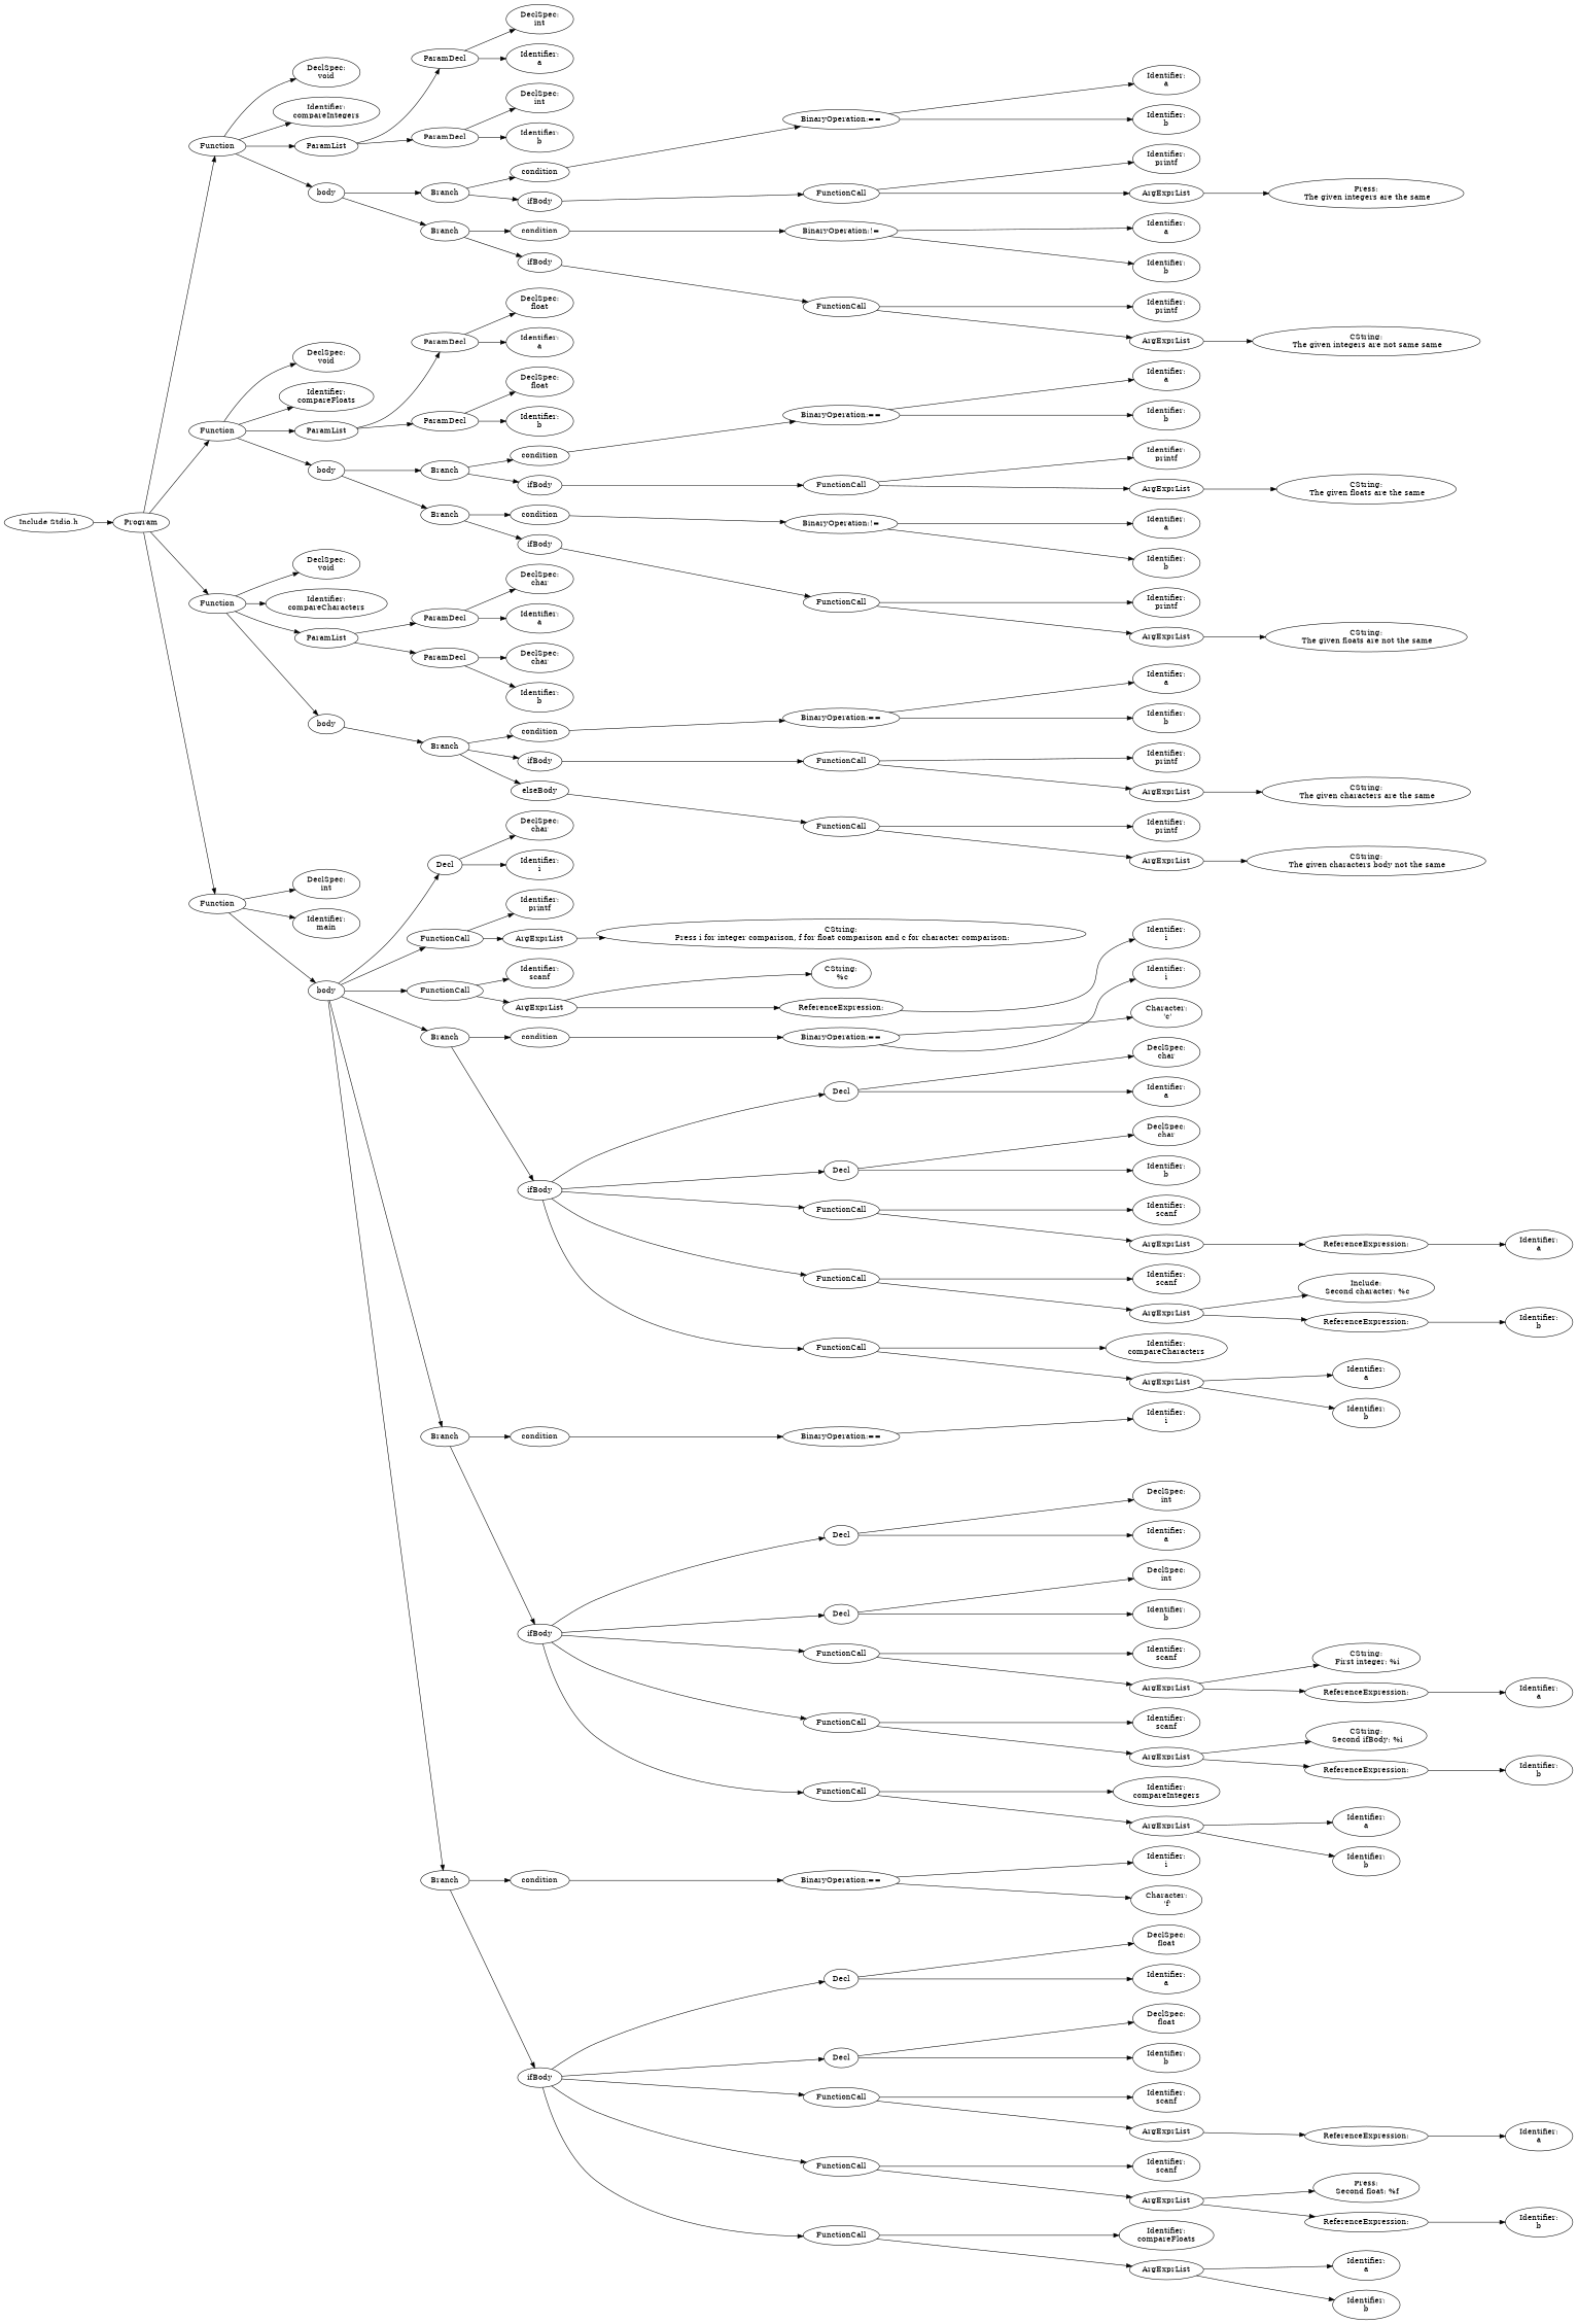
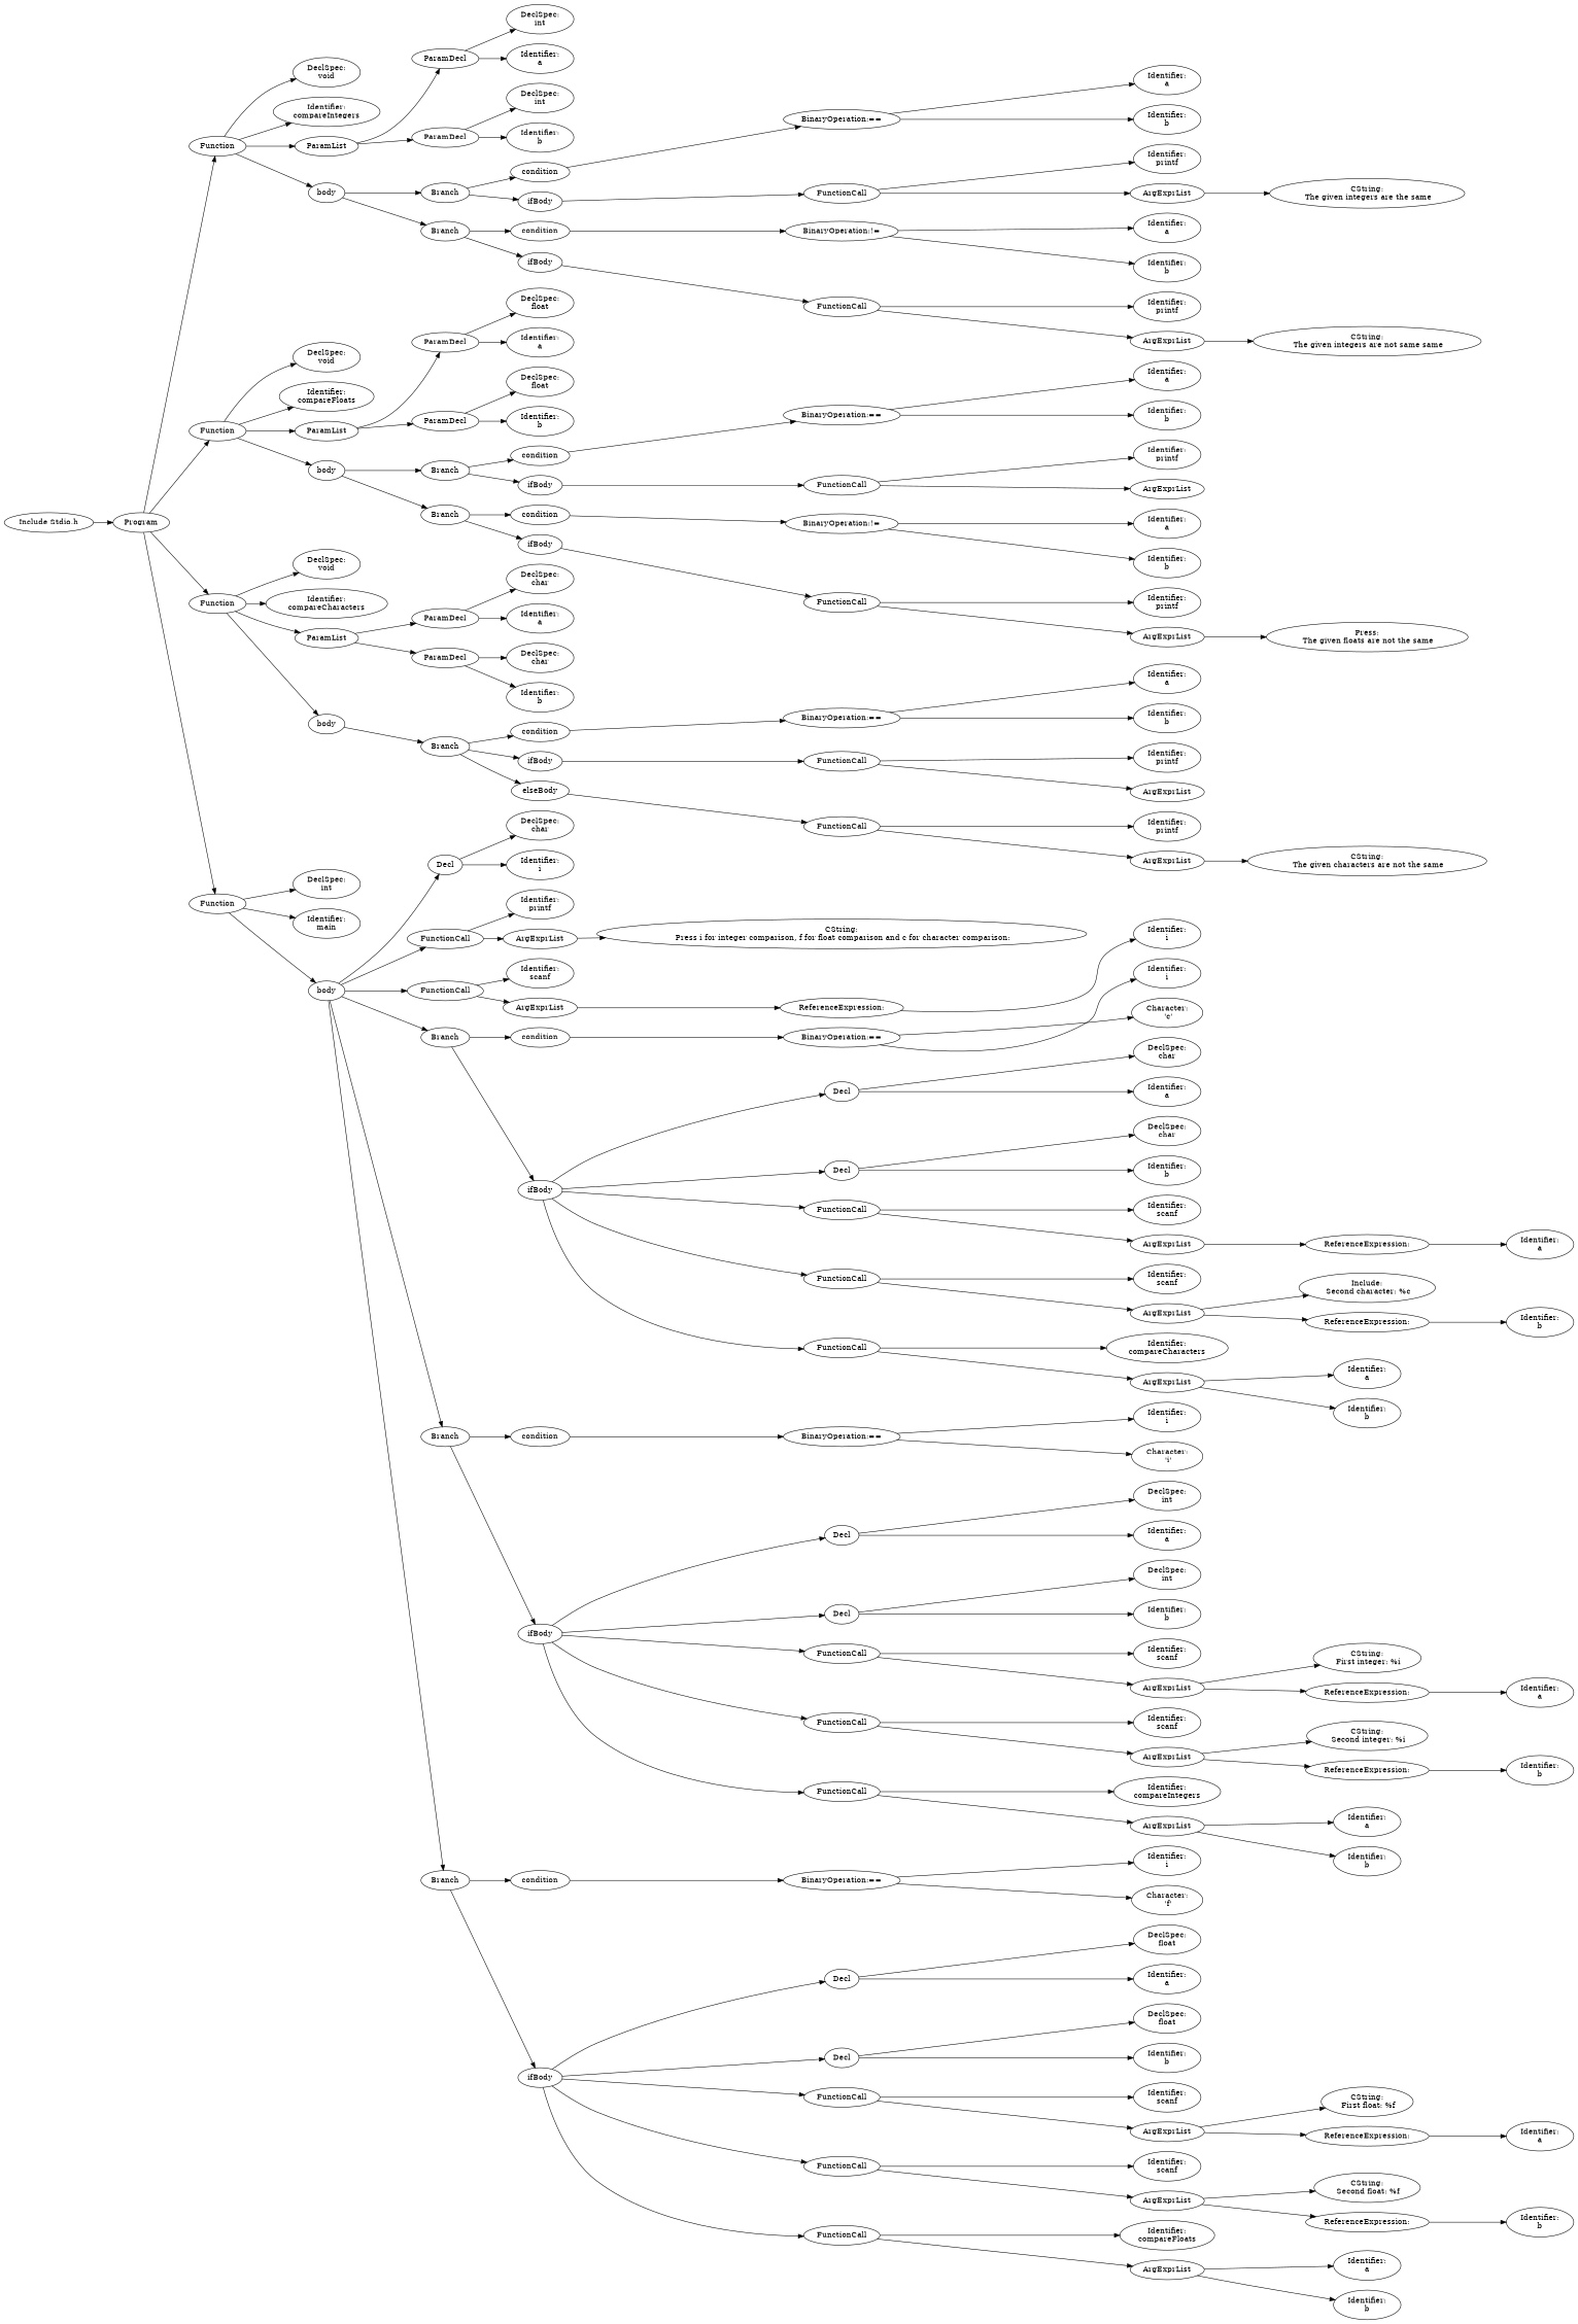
  digraph {
    rankdir=LR
    n1 [label=Program]
    n2 [label=Function]
    n3 [label=Function]
    n4 [label=Function]
    n5 [label=Function]
    n6 [label="Include Stdio.h"]
    n7 [label="DeclSpec:\nvoid"]
    n8 [label="Identifier:\ncompareIntegers"]
    n9 [label=ParamList]
    n10 [label=body]
    n11 [label="DeclSpec:\nvoid"]
    n12 [label="Identifier:\ncompareFloats"]
    n13 [label=ParamList]
    n14 [label=body]
    n15 [label="DeclSpec:\nvoid"]
    n16 [label="Identifier:\ncompareCharacters"]
    n17 [label=ParamList]
    n18 [label=body]
    n19 [label="DeclSpec:\nint"]
    n20 [label="Identifier:\nmain"]
    n21 [label=body]
    n22 [label=ParamDecl]
    n23 [label=ParamDecl]
    n24 [label=Branch]
    n25 [label=Branch]
    n26 [label="DeclSpec:\nint"]
    n27 [label="Identifier:\na"]
    n28 [label="DeclSpec:\nint"]
    n29 [label="Identifier:\nb"]
    n30 [label=condition]
    n31 [label=ifBody]
    n32 [label=condition]
    n33 [label=ifBody]
    n34 [label="BinaryOperation:=="]
    n35 [label=FunctionCall]
    n36 [label="Identifier:\na"]
    n37 [label="Identifier:\nb"]
    n38 [label="Identifier:\nprintf"]
    n39 [label=ArgExprList]
-   n40 [label="Press:\n The given integers are the same\n"]
+   n40 [label="CString:\n The given integers are the same\n"]
    n41 [label="BinaryOperation:!="]
    n42 [label=FunctionCall]
    n43 [label="Identifier:\na"]
    n44 [label="Identifier:\nb"]
    n45 [label="Identifier:\nprintf"]
    n46 [label=ArgExprList]
    n47 [label="CString:\n The given integers are not same same\n"]
    n48 [label=ParamDecl]
    n49 [label=ParamDecl]
    n50 [label=Branch]
    n51 [label=Branch]
    n52 [label="DeclSpec:\nfloat"]
    n53 [label="Identifier:\na"]
    n54 [label="DeclSpec:\nfloat"]
    n55 [label="Identifier:\nb"]
    n56 [label=condition]
    n57 [label=ifBody]
    n58 [label=condition]
    n59 [label=ifBody]
    n60 [label="BinaryOperation:=="]
    n61 [label=FunctionCall]
    n62 [label="Identifier:\na"]
    n63 [label="Identifier:\nb"]
    n64 [label="Identifier:\nprintf"]
    n65 [label=ArgExprList]
-   n66 [label="CString:\n The given floats are the same\n"]
    n67 [label="BinaryOperation:!="]
    n68 [label=FunctionCall]
    n69 [label="Identifier:\na"]
    n70 [label="Identifier:\nb"]
    n71 [label="Identifier:\nprintf"]
    n72 [label=ArgExprList]
-   n73 [label="CString:\n The given floats are not the same\n"]
+   n73 [label="Press:\n The given floats are not the same\n"]
    n74 [label=ParamDecl]
    n75 [label=ParamDecl]
    n76 [label=Branch]
    n77 [label="DeclSpec:\nchar"]
    n78 [label="Identifier:\na"]
    n79 [label="DeclSpec:\nchar"]
    n80 [label="Identifier:\nb"]
    n81 [label=condition]
    n82 [label=ifBody]
    n83 [label=elseBody]
    n84 [label="BinaryOperation:=="]
    n85 [label=FunctionCall]
    n86 [label=FunctionCall]
    n87 [label="Identifier:\na"]
    n88 [label="Identifier:\nb"]
    n89 [label="Identifier:\nprintf"]
    n90 [label=ArgExprList]
-   n91 [label="CString:\n The given characters are the same\n"]
    n92 [label="Identifier:\nprintf"]
    n93 [label=ArgExprList]
-   n94 [label="CString:\n The given characters body not the same\n"]
+   n94 [label="CString:\n The given characters are not the same\n"]
    n95 [label=Decl]
    n96 [label=FunctionCall]
    n97 [label=FunctionCall]
    n98 [label=Branch]
    n99 [label=Branch]
    n100 [label=Branch]
    n101 [label="DeclSpec:\nchar"]
    n102 [label="Identifier:\ni"]
    n103 [label="Identifier:\nprintf"]
    n104 [label=ArgExprList]
    n105 [label="Identifier:\nscanf"]
    n106 [label=ArgExprList]
    n107 [label=condition]
    n108 [label=ifBody]
    n109 [label=condition]
    n110 [label=ifBody]
    n111 [label=condition]
    n112 [label=ifBody]
    n113 [label="CString:\n Press i for integer comparison, f for float comparison and c for character comparison:\n"]
-   n114 [label="CString:\n %c"]
    n115 [label="ReferenceExpression:\n"]
    n116 [label="Identifier:\ni"]
    n117 [label="BinaryOperation:=="]
    n118 [label=Decl]
    n119 [label=Decl]
    n120 [label=FunctionCall]
    n121 [label=FunctionCall]
    n122 [label=FunctionCall]
    n123 [label="Identifier:\ni"]
    n124 [label="Character:\n 'c'"]
    n125 [label="DeclSpec:\nchar"]
    n126 [label="Identifier:\na"]
    n127 [label="DeclSpec:\nchar"]
    n128 [label="Identifier:\nb"]
    n129 [label="Identifier:\nscanf"]
    n130 [label=ArgExprList]
    n131 [label="Identifier:\nscanf"]
    n132 [label=ArgExprList]
    n133 [label="Identifier:\ncompareCharacters"]
    n134 [label=ArgExprList]
    n135 [label="ReferenceExpression:\n"]
    n136 [label="Identifier:\na"]
    n137 [label="Include:\n Second character: %c"]
    n138 [label="ReferenceExpression:\n"]
    n139 [label="Identifier:\nb"]
    n140 [label="Identifier:\na"]
    n141 [label="Identifier:\nb"]
    n142 [label="BinaryOperation:=="]
    n143 [label=Decl]
    n144 [label=Decl]
    n145 [label=FunctionCall]
    n146 [label=FunctionCall]
    n147 [label=FunctionCall]
    n148 [label="Identifier:\ni"]
+   n149 [label="Character:\n 'i'"]
    n150 [label="DeclSpec:\nint"]
    n151 [label="Identifier:\na"]
    n152 [label="DeclSpec:\nint"]
    n153 [label="Identifier:\nb"]
    n154 [label="Identifier:\nscanf"]
    n155 [label=ArgExprList]
    n156 [label="Identifier:\nscanf"]
    n157 [label=ArgExprList]
    n158 [label="Identifier:\ncompareIntegers"]
    n159 [label=ArgExprList]
    n160 [label="CString:\n First integer: %i"]
    n161 [label="ReferenceExpression:\n"]
    n162 [label="Identifier:\na"]
-   n163 [label="CString:\n Second ifBody: %i"]
+   n163 [label="CString:\n Second integer: %i"]
    n164 [label="ReferenceExpression:\n"]
    n165 [label="Identifier:\nb"]
    n166 [label="Identifier:\na"]
    n167 [label="Identifier:\nb"]
    n168 [label="BinaryOperation:=="]
    n169 [label=Decl]
    n170 [label=Decl]
    n171 [label=FunctionCall]
    n172 [label=FunctionCall]
    n173 [label=FunctionCall]
    n174 [label="Identifier:\ni"]
    n175 [label="Character:\n 'f'"]
    n176 [label="DeclSpec:\nfloat"]
    n177 [label="Identifier:\na"]
    n178 [label="DeclSpec:\nfloat"]
    n179 [label="Identifier:\nb"]
    n180 [label="Identifier:\nscanf"]
    n181 [label=ArgExprList]
    n182 [label="Identifier:\nscanf"]
    n183 [label=ArgExprList]
    n184 [label="Identifier:\ncompareFloats"]
    n185 [label=ArgExprList]
+   n186 [label="CString:\n First float: %f"]
    n187 [label="ReferenceExpression:\n"]
    n188 [label="Identifier:\na"]
-   n189 [label="Press:\n Second float: %f"]
+   n189 [label="CString:\n Second float: %f"]
    n190 [label="ReferenceExpression:\n"]
    n191 [label="Identifier:\nb"]
    n192 [label="Identifier:\na"]
    n193 [label="Identifier:\nb"]
    n1 -> n2
    n1 -> n3
    n1 -> n4
    n1 -> n5
    n2 -> n7
    n2 -> n8
    n2 -> n9
    n2 -> n10
    n3 -> n11
    n3 -> n12
    n3 -> n13
    n3 -> n14
    n4 -> n15
    n4 -> n16
    n4 -> n17
    n4 -> n18
    n5 -> n19
    n5 -> n20
    n5 -> n21
    n6 -> n1
    n9 -> n22
    n9 -> n23
    n10 -> n24
    n10 -> n25
    n13 -> n48
    n13 -> n49
    n14 -> n50
    n14 -> n51
    n17 -> n74
    n17 -> n75
    n18 -> n76
    n21 -> n95
    n21 -> n96
    n21 -> n97
    n21 -> n98
    n21 -> n99
    n21 -> n100
    n22 -> n26
    n22 -> n27
    n23 -> n28
    n23 -> n29
    n24 -> n30
    n24 -> n31
    n25 -> n32
    n25 -> n33
    n30 -> n34
    n31 -> n35
    n32 -> n41
    n33 -> n42
    n34 -> n36
    n34 -> n37
    n35 -> n38
    n35 -> n39
    n39 -> n40
    n41 -> n43
    n41 -> n44
    n42 -> n45
    n42 -> n46
    n46 -> n47
    n48 -> n52
    n48 -> n53
    n49 -> n54
    n49 -> n55
    n50 -> n56
    n50 -> n57
    n51 -> n58
    n51 -> n59
    n56 -> n60
    n57 -> n61
    n58 -> n67
    n59 -> n68
    n60 -> n62
    n60 -> n63
    n61 -> n64
    n61 -> n65
-   n65 -> n66
    n67 -> n69
    n67 -> n70
    n68 -> n71
    n68 -> n72
    n72 -> n73
    n74 -> n77
    n74 -> n78
    n75 -> n79
    n75 -> n80
    n76 -> n81
    n76 -> n82
    n76 -> n83
    n81 -> n84
    n82 -> n85
    n83 -> n86
    n84 -> n87
    n84 -> n88
    n85 -> n89
    n85 -> n90
    n86 -> n92
    n86 -> n93
-   n90 -> n91
    n93 -> n94
    n95 -> n101
    n95 -> n102
    n96 -> n103
    n96 -> n104
    n97 -> n105
    n97 -> n106
    n98 -> n107
    n98 -> n108
    n99 -> n109
    n99 -> n110
    n100 -> n111
    n100 -> n112
    n104 -> n113
-   n106 -> n114
    n106 -> n115
    n107 -> n117
    n108 -> n118
    n108 -> n119
    n108 -> n120
    n108 -> n121
    n108 -> n122
    n109 -> n142
    n110 -> n143
    n110 -> n144
    n110 -> n145
    n110 -> n146
    n110 -> n147
    n111 -> n168
    n112 -> n169
    n112 -> n170
    n112 -> n171
    n112 -> n172
    n112 -> n173
    n115 -> n116
    n117 -> n123
    n117 -> n124
    n118 -> n125
    n118 -> n126
    n119 -> n127
    n119 -> n128
    n120 -> n129
    n120 -> n130
    n121 -> n131
    n121 -> n132
    n122 -> n133
    n122 -> n134
    n130 -> n135
    n132 -> n137
    n132 -> n138
    n134 -> n140
    n134 -> n141
    n135 -> n136
    n138 -> n139
    n142 -> n148
+   n142 -> n149
    n143 -> n150
    n143 -> n151
    n144 -> n152
    n144 -> n153
    n145 -> n154
    n145 -> n155
    n146 -> n156
    n146 -> n157
    n147 -> n158
    n147 -> n159
    n155 -> n160
    n155 -> n161
    n157 -> n163
    n157 -> n164
    n159 -> n166
    n159 -> n167
    n161 -> n162
    n164 -> n165
    n168 -> n174
    n168 -> n175
    n169 -> n176
    n169 -> n177
    n170 -> n178
    n170 -> n179
    n171 -> n180
    n171 -> n181
    n172 -> n182
    n172 -> n183
    n173 -> n184
    n173 -> n185
+   n181 -> n186
    n181 -> n187
    n183 -> n189
    n183 -> n190
    n185 -> n192
    n185 -> n193
    n187 -> n188
    n190 -> n191
  }
